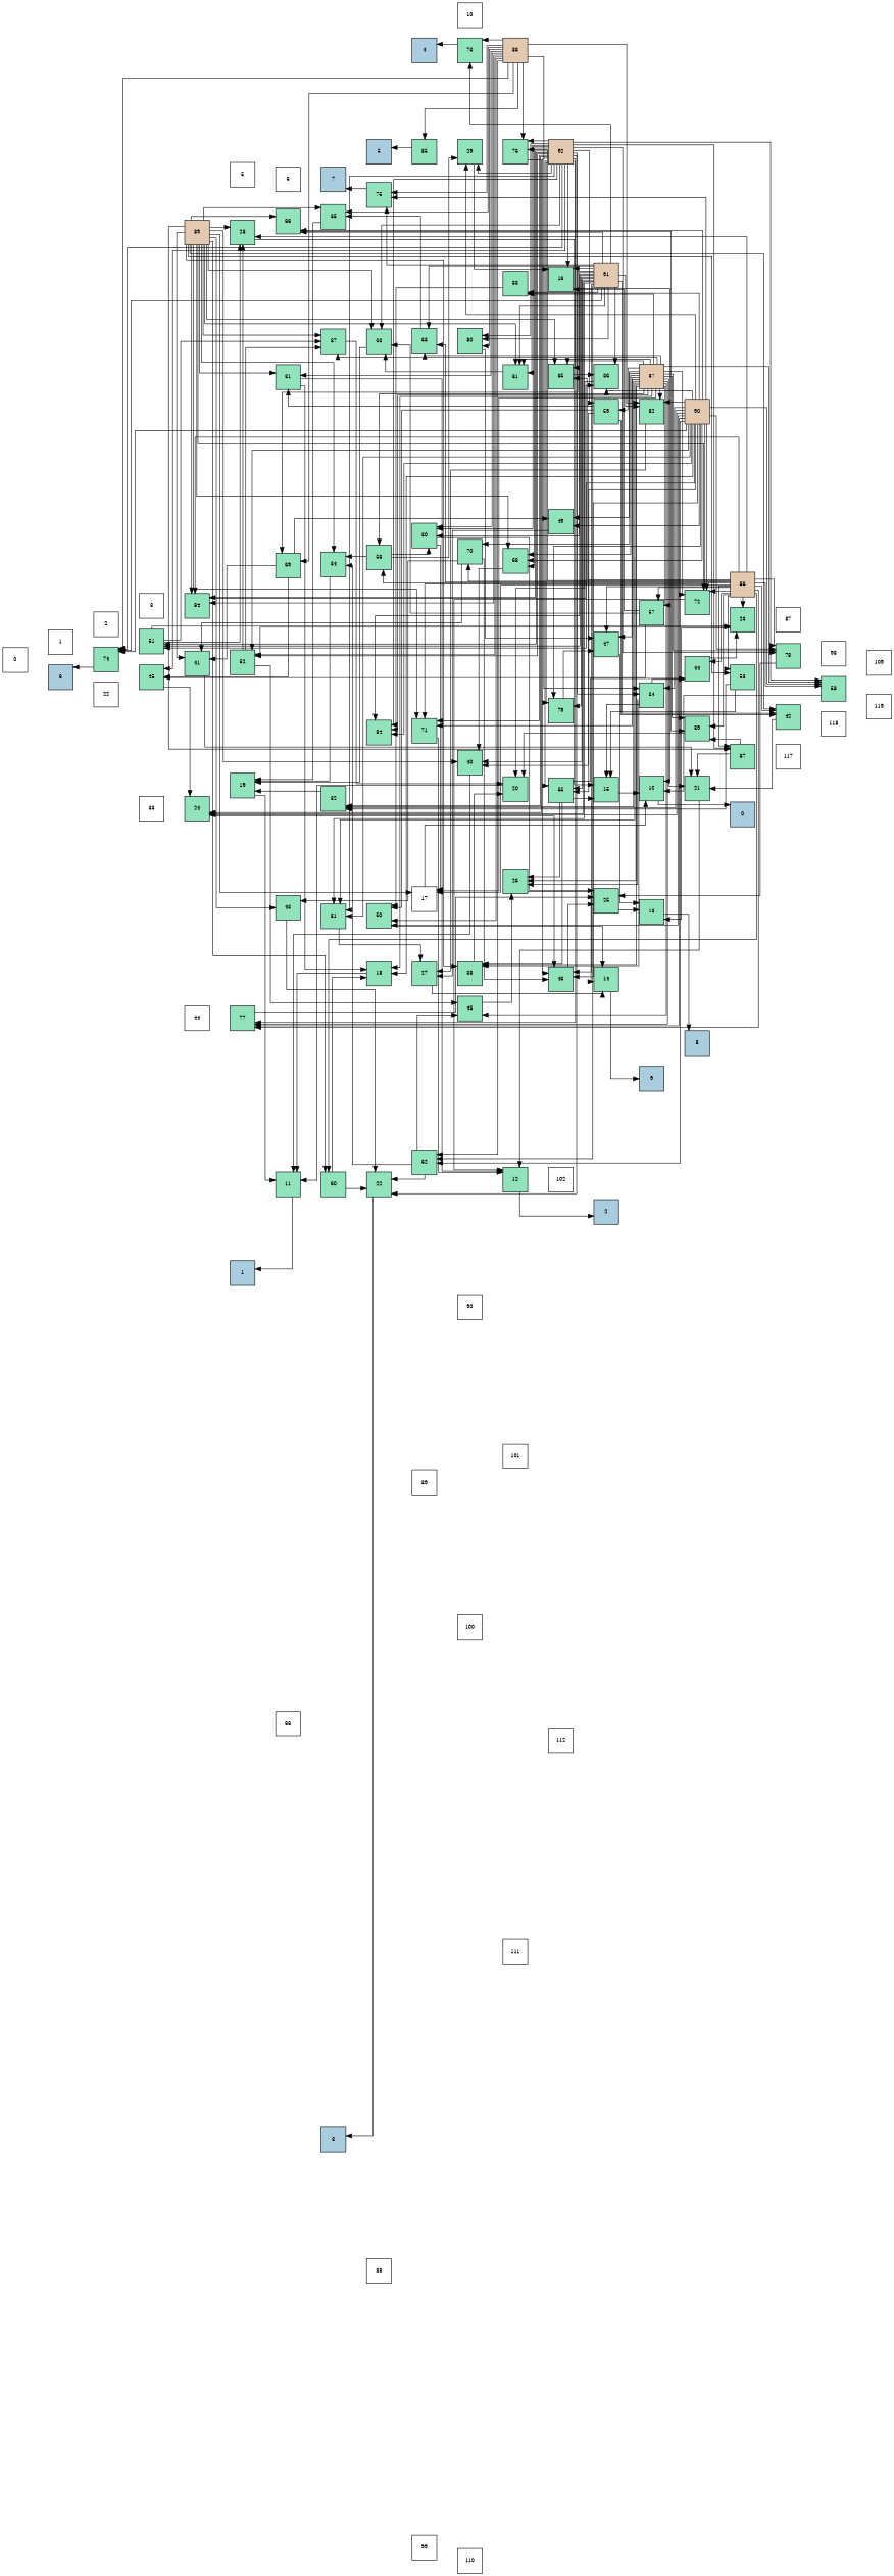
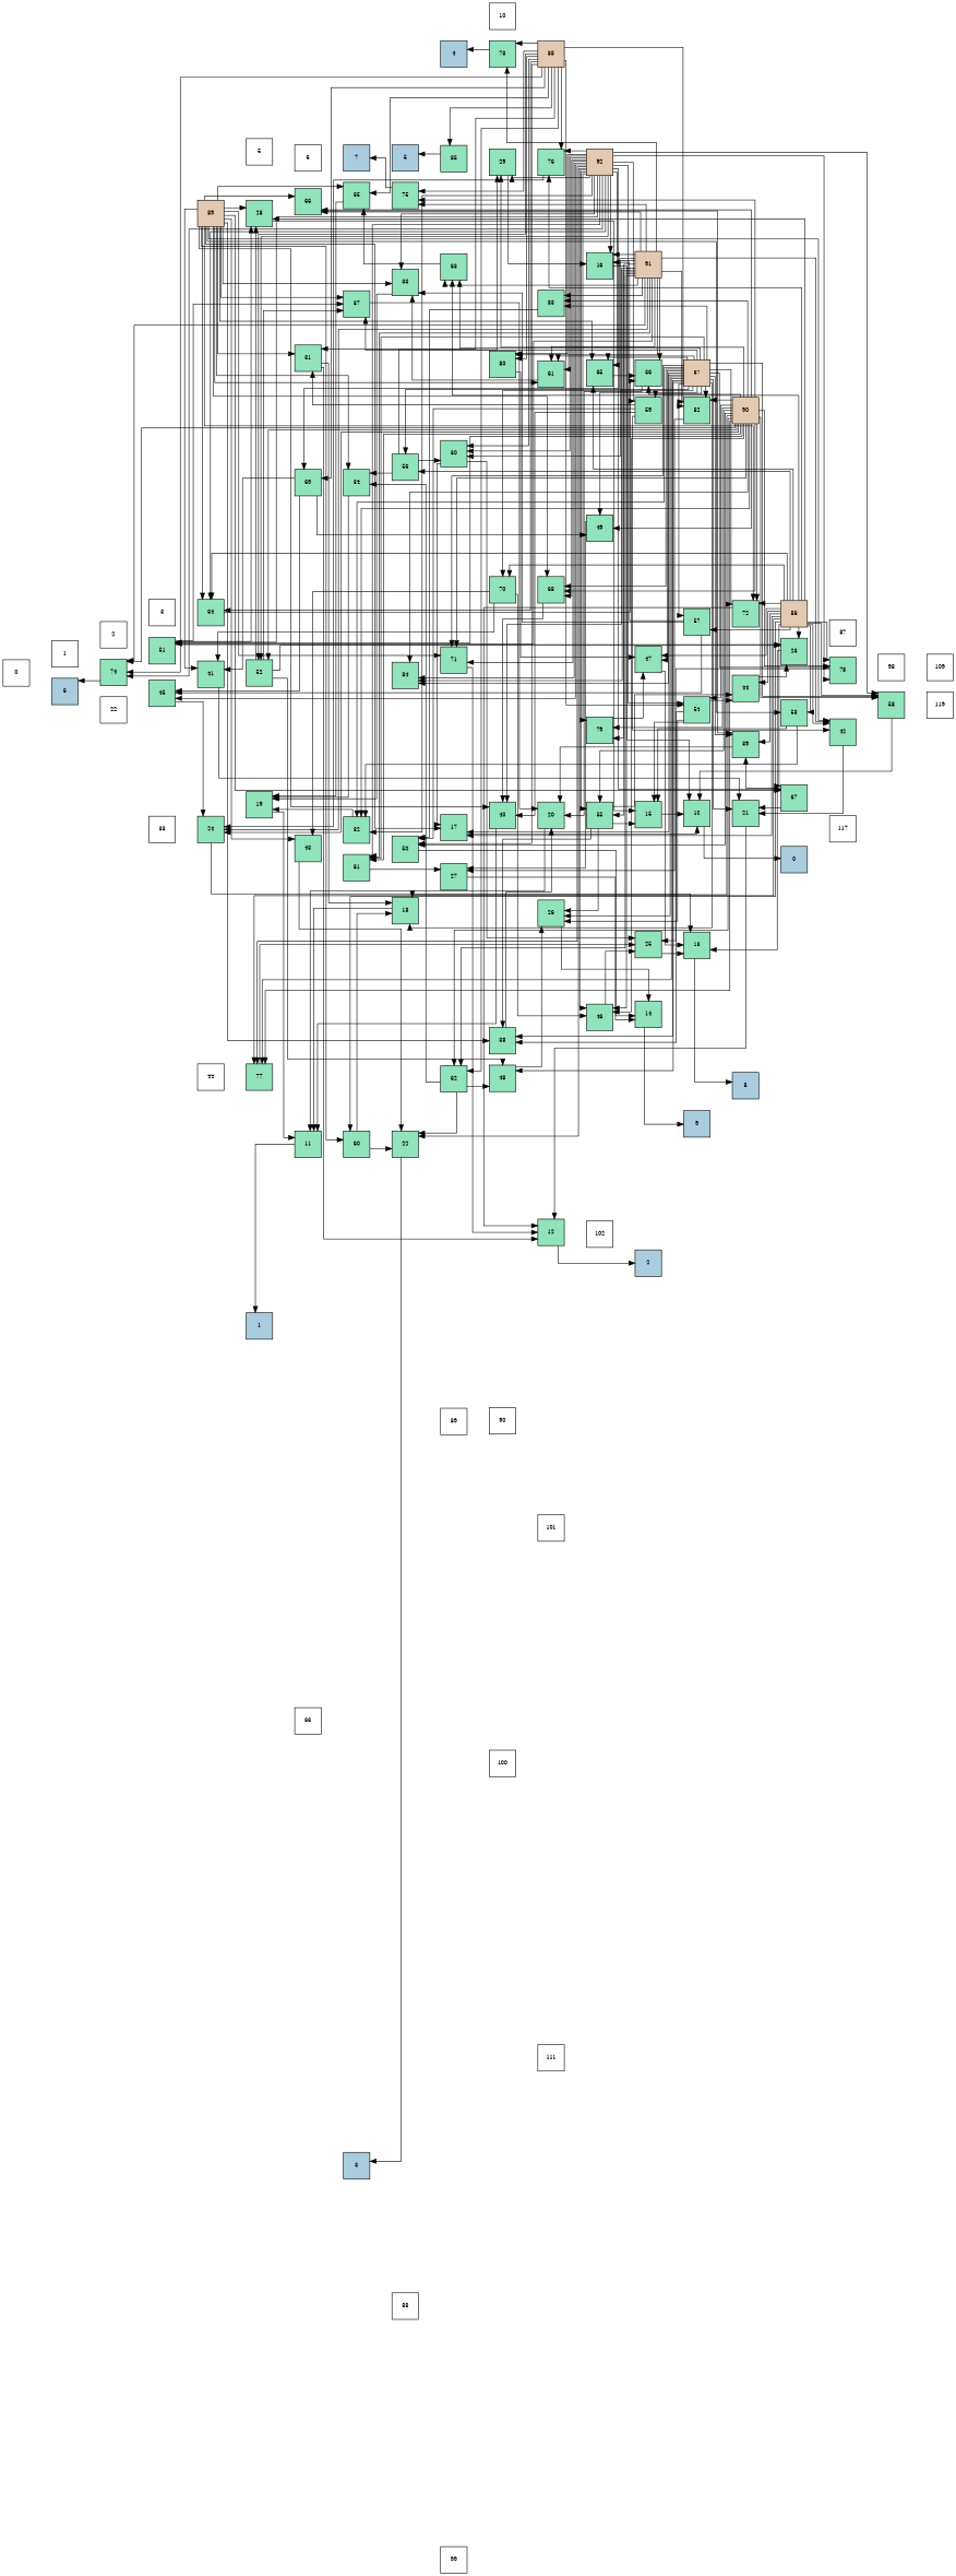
  digraph {
    rank=same
    rankdir=LR
    splines=ortho
    node [fillcolor="#91e3bb" fixedsize=true fontsize=8 shape=square style=filled]
    edge [constraint=false style=vis]
    n1 [fillcolor="#ffffff" label=0 width=0.6]
    n2 [fillcolor="#ffffff" label=1 width=0.6]
    n3 [fillcolor="#a9ccde" label=6 width=0.6]
    n4 [fillcolor="#ffffff" label=2 width=0.6]
    n5 [label=74 width=0.6]
    n6 [fillcolor="#ffffff" label=22 width=0.6]
    n7 [fillcolor="#ffffff" label=3 width=0.6]
    n8 [label=51 width=0.6]
    n9 [label=45 width=0.6]
    n10 [fillcolor="#e3c9af" label=89 width=0.6]
    n11 [label=64 width=0.6]
    n12 [label=28 width=0.6]
    n13 [label=41 width=0.6]
    n14 [label=37 width=0.6]
    n15 [label=23 width=0.6]
    n16 [fillcolor="#ffffff" label=5 width=0.6]
    n17 [label=66 width=0.6]
    n18 [label=35 width=0.6]
    n19 [label=31 width=0.6]
    n20 [label=33 width=0.6]
    n21 [label=34 width=0.6]
    n22 [label=43 width=0.6]
    n23 [label=71 width=0.6]
    n24 [label=61 width=0.6]
    n25 [label=65 width=0.6]
-   n26 [fillcolor="#ffffff" label=17 width=0.6]
+   n26 [label=17 width=0.6]
    n27 [label=40 width=0.6]
    n28 [label=68 width=0.6]
    n29 [label=60 width=0.6]
    n30 [label=38 width=0.6]
    n31 [label=72 width=0.6]
    n32 [label=53 width=0.6]
    n33 [label=67 width=0.6]
    n34 [label=42 width=0.6]
    n35 [label=52 width=0.6]
    n36 [label=36 width=0.6]
    n37 [fillcolor="#ffffff" label=6 width=0.6]
    n38 [label=15 width=0.6]
    n39 [label=39 width=0.6]
    n40 [label=75 width=0.6]
    n41 [label=19 width=0.6]
    n42 [label=21 width=0.6]
    n43 [label=18 width=0.6]
    n44 [label=12 width=0.6]
    n45 [label=56 width=0.6]
    n46 [label=20 width=0.6]
    n47 [label=63 width=0.6]
    n48 [label=30 width=0.6]
    n49 [label=84 width=0.6]
    n50 [label=32 width=0.6]
    n51 [label=81 width=0.6]
    n52 [label=22 width=0.6]
    n53 [label=70 width=0.6]
    n54 [label=49 width=0.6]
    n55 [label=59 width=0.6]
    n56 [label=10 width=0.6]
    n57 [label=11 width=0.6]
    n58 [label=79 width=0.6]
    n59 [label=26 width=0.6]
    n60 [fillcolor="#e3c9af" label=86 width=0.6]
    n61 [label=78 width=0.6]
    n62 [fillcolor="#ffffff" label=117 width=0.6]
    n63 [label=58 width=0.6]
-   n64 [fillcolor="#ffffff" label=118 width=0.6]
    n65 [fillcolor="#a9ccde" label=7 width=0.6]
    n66 [fillcolor="#a9ccde" label=5 width=0.6]
    n67 [fillcolor="#a9ccde" label=4 width=0.6]
    n68 [label=85 width=0.6]
    n69 [fillcolor="#ffffff" label=10 width=0.6]
    n70 [label=73 width=0.6]
    n71 [label=29 width=0.6]
    n72 [fillcolor="#e3c9af" label=88 width=0.6]
    n73 [label=76 width=0.6]
    n74 [fillcolor="#e3c9af" label=92 width=0.6]
    n75 [label=69 width=0.6]
    n76 [label=80 width=0.6]
    n77 [label=50 width=0.6]
    n78 [label=82 width=0.6]
    n79 [label=62 width=0.6]
    n80 [label=54 width=0.6]
    n81 [fillcolor="#ffffff" label=33 width=0.6]
    n82 [label=24 width=0.6]
    n83 [label=13 width=0.6]
    n84 [fillcolor="#ffffff" label=87 width=0.6]
    n85 [label=48 width=0.6]
    n86 [fillcolor="#e3c9af" label=87 width=0.6]
    n87 [label=83 width=0.6]
    n88 [label=16 width=0.6]
    n89 [fillcolor="#e3c9af" label=91 width=0.6]
    n90 [label=77 width=0.6]
    n91 [label=55 width=0.6]
    n92 [label=46 width=0.6]
    n93 [label=25 width=0.6]
    n94 [label=47 width=0.6]
    n95 [label=14 width=0.6]
    n96 [label=27 width=0.6]
    n97 [fillcolor="#e3c9af" label=90 width=0.6]
    n98 [fillcolor="#ffffff" label=90 width=0.6]
    n99 [label=44 width=0.6]
    n100 [fillcolor="#ffffff" label=44 width=0.6]
    n101 [fillcolor="#a9ccde" label=0 width=0.6]
    n102 [fillcolor="#ffffff" label=102 width=0.6]
    n103 [fillcolor="#a9ccde" label=2 width=0.6]
    n104 [label=57 width=0.6]
    n105 [fillcolor="#a9ccde" label=3 width=0.6]
    n106 [fillcolor="#ffffff" label=89 width=0.6]
    n107 [fillcolor="#ffffff" label=98 width=0.6]
    n108 [fillcolor="#ffffff" label=109 width=0.6]
    n109 [fillcolor="#ffffff" label=119 width=0.6]
    n110 [fillcolor="#a9ccde" label=1 width=0.6]
    n111 [fillcolor="#a9ccde" label=8 width=0.6]
    n112 [fillcolor="#ffffff" label=66 width=0.6]
    n113 [fillcolor="#a9ccde" label=9 width=0.6]
    n114 [fillcolor="#ffffff" label=88 width=0.6]
    n115 [fillcolor="#ffffff" label=99 width=0.6]
    n116 [fillcolor="#ffffff" label=100 width=0.6]
    n117 [fillcolor="#ffffff" label=101 width=0.6]
-   n118 [fillcolor="#ffffff" label=110 width=0.6]
    n119 [fillcolor="#ffffff" label=111 width=0.6]
-   n120 [fillcolor="#ffffff" label=112 width=0.6]
    n1 -> n2 [constraint=true style=invis]
    n1 -> n3 [constraint=true style=invis]
    n2 -> n4 [constraint=true style=invis]
    n2 -> n5 [constraint=true style=invis]
    n3 -> n5 [constraint=true style=invis]
    n3 -> n6 [constraint=true style=invis]
    n4 -> n7 [constraint=true style=invis]
    n4 -> n8 [constraint=true style=invis]
    n5 -> n3
    n5 -> n8 [constraint=true style=invis]
    n5 -> n9 [constraint=true style=invis]
    n6 -> n9 [constraint=true style=invis]
    n6 -> n81 [constraint=true style=invis]
    n7 -> n10 [constraint=true style=invis]
    n7 -> n11 [constraint=true style=invis]
    n8 -> n11 [constraint=true style=invis]
    n8 -> n12
    n8 -> n13 [constraint=true style=invis]
    n8 -> n14
    n8 -> n15
    n9 -> n13 [constraint=true style=invis]
    n9 -> n82
    n9 -> n82 [constraint=true style=invis]
    n10 -> n11
    n10 -> n12
    n10 -> n12 [constraint=true style=invis]
    n10 -> n13
    n10 -> n14
    n10 -> n16 [constraint=true style=invis]
    n10 -> n17
    n10 -> n18
    n10 -> n19
    n10 -> n20
    n10 -> n21
    n10 -> n22
    n10 -> n23
    n10 -> n24
    n10 -> n25
    n10 -> n26
    n10 -> n27
    n10 -> n28
    n10 -> n29
    n10 -> n30
    n10 -> n31
    n10 -> n32
    n10 -> n33
    n10 -> n34
    n11 -> n12 [constraint=true style=invis]
    n11 -> n35 [constraint=true style=invis]
    n11 -> n36
    n12 -> n17 [constraint=true style=invis]
    n12 -> n19 [constraint=true style=invis]
    n12 -> n38
    n13 -> n35 [constraint=true style=invis]
    n13 -> n41 [constraint=true style=invis]
    n13 -> n42
    n14 -> n20 [constraint=true style=invis]
    n14 -> n45 [constraint=true style=invis]
    n14 -> n46
    n15 -> n61 [constraint=true style=invis]
    n15 -> n83
    n15 -> n84 [constraint=true style=invis]
    n16 -> n17 [constraint=true style=invis]
    n16 -> n37 [constraint=true style=invis]
    n17 -> n14 [constraint=true style=invis]
    n17 -> n18 [constraint=true style=invis]
    n17 -> n39
    n18 -> n20 [constraint=true style=invis]
    n18 -> n40 [constraint=true style=invis]
    n18 -> n41
    n19 -> n14 [constraint=true style=invis]
    n19 -> n21 [constraint=true style=invis]
    n19 -> n43
    n19 -> n44
    n20 -> n41
    n20 -> n47 [constraint=true style=invis]
    n20 -> n48 [constraint=true style=invis]
    n21 -> n41
    n21 -> n45 [constraint=true style=invis]
    n21 -> n49 [constraint=true style=invis]
    n22 -> n50 [constraint=true style=invis]
    n22 -> n51 [constraint=true style=invis]
    n22 -> n52
    n23 -> n27 [constraint=true style=invis]
    n23 -> n44
    n23 -> n53 [constraint=true style=invis]
    n24 -> n20
    n24 -> n25 [constraint=true style=invis]
    n24 -> n54 [constraint=true style=invis]
    n25 -> n36
    n25 -> n36 [constraint=true style=invis]
    n25 -> n55 [constraint=true style=invis]
    n26 -> n27 [constraint=true style=invis]
    n26 -> n30 [constraint=true style=invis]
    n26 -> n56
    n27 -> n28 [constraint=true style=invis]
    n27 -> n46 [constraint=true style=invis]
    n27 -> n57
    n28 -> n27
    n28 -> n54 [constraint=true style=invis]
    n28 -> n58 [constraint=true style=invis]
    n29 -> n43
    n29 -> n43 [constraint=true style=invis]
    n29 -> n52
    n29 -> n52 [constraint=true style=invis]
    n30 -> n46
    n30 -> n46 [constraint=true style=invis]
    n30 -> n59 [constraint=true style=invis]
    n31 -> n15 [constraint=true style=invis]
    n31 -> n44
    n31 -> n60 [constraint=true style=invis]
    n32 -> n34 [constraint=true style=invis]
    n32 -> n38
    n32 -> n50
    n32 -> n61 [constraint=true style=invis]
    n33 -> n34 [constraint=true style=invis]
    n33 -> n39
    n33 -> n42
    n33 -> n62 [constraint=true style=invis]
    n34 -> n42
    n34 -> n63 [constraint=true style=invis]
-   n34 -> n64 [constraint=true style=invis]
    n35 -> n12
    n35 -> n14
    n35 -> n15
    n35 -> n19 [constraint=true style=invis]
    n35 -> n75 [constraint=true style=invis]
    n35 -> n85
    n36 -> n46
    n36 -> n78 [constraint=true style=invis]
    n36 -> n86 [constraint=true style=invis]
    n37 -> n18 [constraint=true style=invis]
    n37 -> n65 [constraint=true style=invis]
    n38 -> n56
    n38 -> n56 [constraint=true style=invis]
    n38 -> n80 [constraint=true style=invis]
    n39 -> n32 [constraint=true style=invis]
    n39 -> n33 [constraint=true style=invis]
    n39 -> n46
    n40 -> n47 [constraint=true style=invis]
    n40 -> n65
    n40 -> n68 [constraint=true style=invis]
    n41 -> n22 [constraint=true style=invis]
    n41 -> n57
    n41 -> n75 [constraint=true style=invis]
    n42 -> n33 [constraint=true style=invis]
    n42 -> n44
    n42 -> n101 [constraint=true style=invis]
    n43 -> n57
    n43 -> n79 [constraint=true style=invis]
    n43 -> n96 [constraint=true style=invis]
    n44 -> n92 [constraint=true style=invis]
    n44 -> n102 [constraint=true style=invis]
    n44 -> n103
    n45 -> n21
    n45 -> n23 [constraint=true style=invis]
    n45 -> n48
    n45 -> n48 [constraint=true style=invis]
    n45 -> n71
    n46 -> n57
    n46 -> n58 [constraint=true style=invis]
    n46 -> n91 [constraint=true style=invis]
    n47 -> n18
    n47 -> n71 [constraint=true style=invis]
    n47 -> n76 [constraint=true style=invis]
    n48 -> n26
    n48 -> n53 [constraint=true style=invis]
    n48 -> n76 [constraint=true style=invis]
    n48 -> n93
    n49 -> n23 [constraint=true style=invis]
    n49 -> n26 [constraint=true style=invis]
    n50 -> n41
    n50 -> n49 [constraint=true style=invis]
    n50 -> n77 [constraint=true style=invis]
    n51 -> n43 [constraint=true style=invis]
    n51 -> n77 [constraint=true style=invis]
    n51 -> n96
    n52 -> n79 [constraint=true style=invis]
    n52 -> n105
    n52 -> n106 [constraint=true style=invis]
    n53 -> n13
    n53 -> n22
    n53 -> n24 [constraint=true style=invis]
    n53 -> n28 [constraint=true style=invis]
    n53 -> n92
    n54 -> n55 [constraint=true style=invis]
    n54 -> n94 [constraint=true style=invis]
    n54 -> n96
    n55 -> n19
    n55 -> n27
    n55 -> n34
    n55 -> n77
    n55 -> n78 [constraint=true style=invis]
    n55 -> n104 [constraint=true style=invis]
    n56 -> n39 [constraint=true style=invis]
    n56 -> n42 [constraint=true style=invis]
    n56 -> n101
    n57 -> n29 [constraint=true style=invis]
    n57 -> n51 [constraint=true style=invis]
    n57 -> n110
    n58 -> n38 [constraint=true style=invis]
    n58 -> n94
    n58 -> n94 [constraint=true style=invis]
    n59 -> n91 [constraint=true style=invis]
    n59 -> n92 [constraint=true style=invis]
    n59 -> n95
    n60 -> n11
    n60 -> n12
    n60 -> n15
    n60 -> n25
    n60 -> n26
    n60 -> n29
    n60 -> n31
    n60 -> n32
    n60 -> n33
    n60 -> n34
    n60 -> n39
    n60 -> n45
    n60 -> n47
    n60 -> n53
    n60 -> n61
    n60 -> n63
    n60 -> n73
    n60 -> n84 [constraint=true style=invis]
    n60 -> n90
    n60 -> n94
    n60 -> n99
    n60 -> n104
    n61 -> n63 [constraint=true style=invis]
    n61 -> n93
    n61 -> n107 [constraint=true style=invis]
-   n62 -> n64 [constraint=true style=invis]
    n63 -> n56
    n63 -> n108 [constraint=true style=invis]
    n63 -> n109 [constraint=true style=invis]
-   n64 -> n109 [constraint=true style=invis]
    n65 -> n40 [constraint=true style=invis]
    n65 -> n66 [constraint=true style=invis]
    n66 -> n67 [constraint=true style=invis]
    n66 -> n68 [constraint=true style=invis]
    n67 -> n69 [constraint=true style=invis]
    n67 -> n70 [constraint=true style=invis]
    n68 -> n66
    n68 -> n70 [constraint=true style=invis]
    n68 -> n71 [constraint=true style=invis]
    n69 -> n72 [constraint=true style=invis]
    n70 -> n67
    n70 -> n72 [constraint=true style=invis]
    n70 -> n73 [constraint=true style=invis]
    n71 -> n73 [constraint=true style=invis]
    n71 -> n87 [constraint=true style=invis]
    n71 -> n88
    n72 -> n5
    n72 -> n11
    n72 -> n18
    n72 -> n19
    n72 -> n35
    n72 -> n40
    n72 -> n48
    n72 -> n68
    n72 -> n70
    n72 -> n73
    n72 -> n74 [constraint=true style=invis]
    n72 -> n75
    n72 -> n76
    n72 -> n77
    n72 -> n78
    n72 -> n79
    n72 -> n80
    n73 -> n74 [constraint=true style=invis]
    n73 -> n82
    n73 -> n88 [constraint=true style=invis]
    n74 -> n5
    n74 -> n8
    n74 -> n9
    n74 -> n11
    n74 -> n20
    n74 -> n23
    n74 -> n24
    n74 -> n25
    n74 -> n28
    n74 -> n33
    n74 -> n35
    n74 -> n48
    n74 -> n49
    n74 -> n50
    n74 -> n51
    n74 -> n52
    n74 -> n55
    n74 -> n58
    n74 -> n61
    n74 -> n63
    n74 -> n71
    n74 -> n73
    n74 -> n76
    n74 -> n80
    n74 -> n88
    n74 -> n89 [constraint=true style=invis]
    n74 -> n90
    n74 -> n91
    n74 -> n92
    n75 -> n9
    n75 -> n13
    n75 -> n21 [constraint=true style=invis]
    n75 -> n50 [constraint=true style=invis]
    n75 -> n54
    n76 -> n24 [constraint=true style=invis]
    n76 -> n87 [constraint=true style=invis]
    n76 -> n94
    n77 -> n26 [constraint=true style=invis]
    n77 -> n95
    n77 -> n96 [constraint=true style=invis]
    n78 -> n31 [constraint=true style=invis]
    n78 -> n96
    n78 -> n97 [constraint=true style=invis]
    n79 -> n21
    n79 -> n52
    n79 -> n85
    n79 -> n85 [constraint=true style=invis]
    n79 -> n98 [constraint=true style=invis]
    n80 -> n30
    n80 -> n38
    n80 -> n39 [constraint=true style=invis]
    n80 -> n59
    n80 -> n99
    n80 -> n99 [constraint=true style=invis]
    n81 -> n82 [constraint=true style=invis]
    n81 -> n100 [constraint=true style=invis]
    n82 -> n41 [constraint=true style=invis]
-   n82 -> n92
+   n82 -> n83
    n82 -> n90 [constraint=true style=invis]
    n83 -> n42 [constraint=true style=invis]
    n83 -> n111
    n83 -> n111 [constraint=true style=invis]
    n84 -> n107 [constraint=true style=invis]
    n85 -> n44 [constraint=true style=invis]
    n85 -> n59
    n85 -> n59 [constraint=true style=invis]
    n86 -> n14
    n86 -> n23
    n86 -> n24
    n86 -> n25
    n86 -> n26
    n86 -> n28
    n86 -> n30
    n86 -> n31
    n86 -> n39
    n86 -> n42
    n86 -> n43
    n86 -> n45
    n86 -> n47
    n86 -> n49
    n86 -> n50
    n86 -> n51
    n86 -> n53
    n86 -> n54
    n86 -> n55
    n86 -> n59
    n86 -> n61
    n86 -> n63
    n86 -> n78
    n86 -> n85
    n86 -> n87
    n86 -> n90
    n86 -> n94
    n86 -> n97 [constraint=true style=invis]
    n86 -> n104
    n87 -> n25 [constraint=true style=invis]
    n87 -> n77
    n87 -> n88 [constraint=true style=invis]
    n88 -> n36 [constraint=true style=invis]
    n88 -> n56
    n88 -> n89 [constraint=true style=invis]
    n89 -> n5
    n89 -> n8
    n89 -> n17
    n89 -> n24
    n89 -> n27
    n89 -> n34
    n89 -> n36
    n89 -> n40
    n89 -> n47
    n89 -> n48
    n89 -> n49
    n89 -> n51
    n89 -> n58
    n89 -> n70
    n89 -> n75
    n89 -> n76
    n89 -> n78
    n89 -> n79
    n89 -> n82
    n89 -> n86 [constraint=true style=invis]
    n89 -> n87
    n89 -> n88
    n89 -> n91
    n89 -> n92
    n90 -> n22 [constraint=true style=invis]
    n90 -> n57 [constraint=true style=invis]
    n90 -> n93
    n91 -> n30
    n91 -> n38
    n91 -> n38 [constraint=true style=invis]
    n91 -> n59
    n91 -> n93 [constraint=true style=invis]
    n91 -> n99
    n92 -> n93
    n92 -> n93 [constraint=true style=invis]
    n92 -> n95 [constraint=true style=invis]
    n93 -> n56 [constraint=true style=invis]
    n93 -> n83
    n93 -> n83 [constraint=true style=invis]
    n94 -> n80 [constraint=true style=invis]
    n94 -> n83
    n94 -> n104 [constraint=true style=invis]
    n95 -> n83 [constraint=true style=invis]
    n95 -> n113
    n95 -> n113 [constraint=true style=invis]
    n96 -> n30 [constraint=true style=invis]
    n96 -> n85 [constraint=true style=invis]
    n96 -> n95
    n97 -> n5
    n97 -> n8
    n97 -> n17
    n97 -> n23
    n97 -> n28
    n97 -> n31
    n97 -> n35
    n97 -> n36
    n97 -> n40
    n97 -> n43
    n97 -> n49
    n97 -> n50
    n97 -> n51
    n97 -> n54
    n97 -> n58
    n97 -> n60 [constraint=true style=invis]
    n97 -> n61
    n97 -> n63
    n97 -> n71
    n97 -> n77
    n97 -> n78
    n97 -> n79
    n97 -> n80
    n97 -> n82
    n97 -> n87
    n97 -> n90
    n97 -> n91
    n97 -> n92
    n98 -> n44 [constraint=true style=invis]
    n98 -> n117 [constraint=true style=invis]
    n99 -> n15
    n99 -> n15 [constraint=true style=invis]
    n99 -> n32 [constraint=true style=invis]
    n100 -> n90 [constraint=true style=invis]
    n100 -> n110 [constraint=true style=invis]
    n101 -> n62 [constraint=true style=invis]
    n102 -> n95 [constraint=true style=invis]
    n102 -> n103 [constraint=true style=invis]
    n103 -> n113 [constraint=true style=invis]
    n104 -> n9
    n104 -> n20
    n104 -> n31 [constraint=true style=invis]
    n104 -> n88
    n104 -> n99 [constraint=true style=invis]
    n105 -> n52 [constraint=true style=invis]
    n105 -> n114 [constraint=true style=invis]
    n106 -> n98 [constraint=true style=invis]
    n106 -> n116 [constraint=true style=invis]
    n107 -> n108 [constraint=true style=invis]
    n110 -> n57 [constraint=true style=invis]
    n110 -> n112 [constraint=true style=invis]
    n111 -> n101 [constraint=true style=invis]
    n112 -> n29 [constraint=true style=invis]
    n112 -> n105 [constraint=true style=invis]
    n113 -> n111 [constraint=true style=invis]
    n114 -> n106 [constraint=true style=invis]
    n114 -> n115 [constraint=true style=invis]
    n115 -> n116 [constraint=true style=invis]
-   n115 -> n118 [constraint=true style=invis]
    n116 -> n117 [constraint=true style=invis]
    n116 -> n119 [constraint=true style=invis]
    n117 -> n102 [constraint=true style=invis]
-   n117 -> n120 [constraint=true style=invis]
-   n118 -> n119 [constraint=true style=invis]
-   n119 -> n120 [constraint=true style=invis]
-   n120 -> n103 [constraint=true style=invis]
  }
